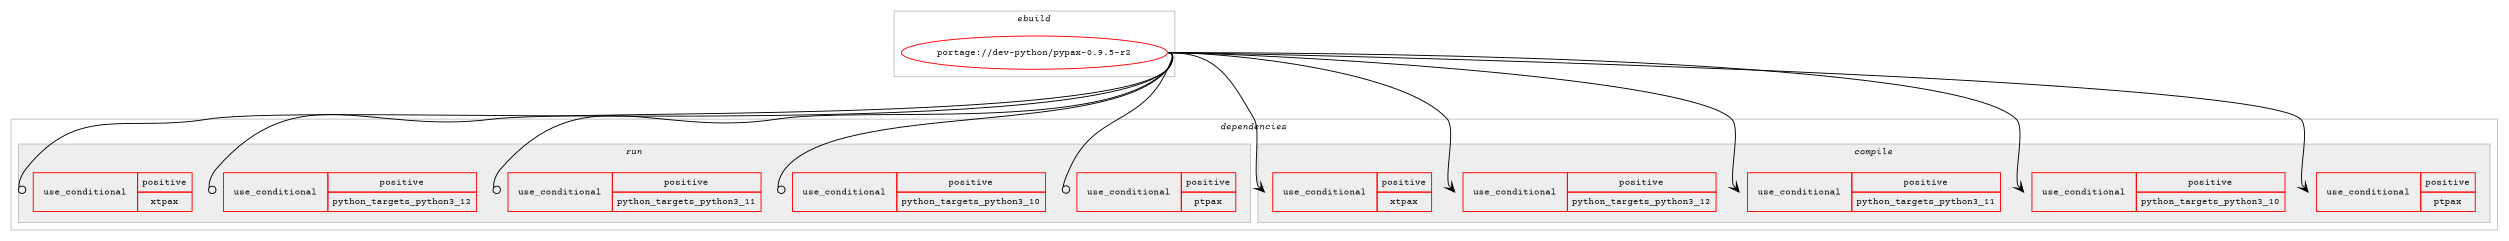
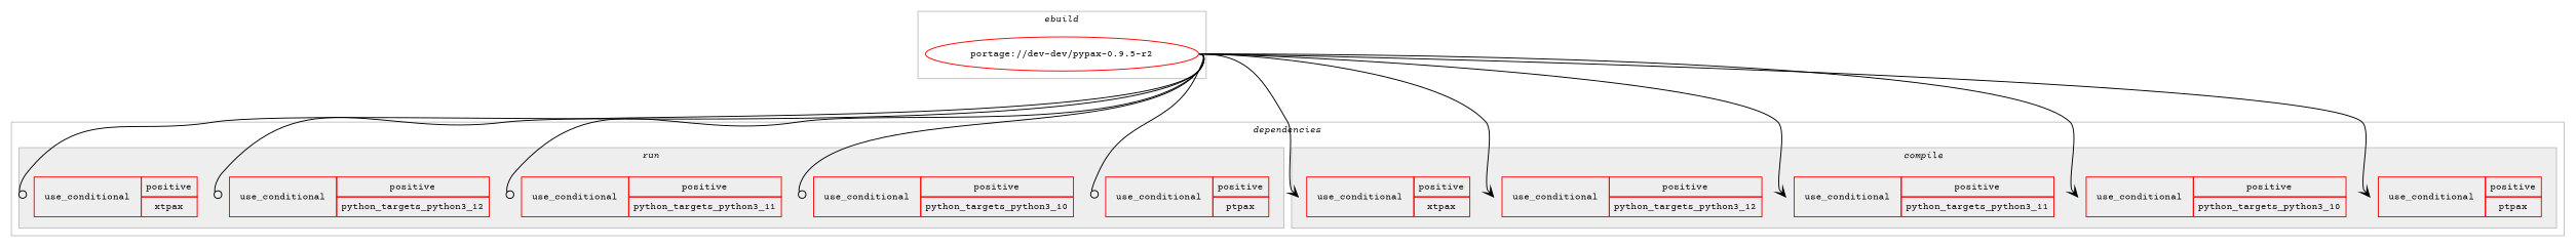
  digraph {
    compound=true
    concentrate=true
    fontname="Courier Prime"
    fontsize=10
    newrank=true
    rankdir=TB
    ranksep=1.5
    node [color=red fontname="Courier Prime" fontsize=10 shape=none]
    edge [arrowhead=vee headport=w style=solid tailport=e weight=20 fontname="Courier Prime"]
-   n1 [label="portage://dev-python/pypax-0.9.5-r2" width=4 shape=""]
+   n1 [label="portage://dev-dev/pypax-0.9.5-r2" width=4 shape=""]
    n2 [label=<<TABLE BORDER="0" CELLBORDER="1" CELLSPACING="0" CELLPADDING="4"><TR><TD ROWSPAN="3" CELLPADDING="10">use_conditional</TD></TR><TR><TD>positive</TD></TR><TR><TD>ptpax</TD></TR></TABLE>>]
    n3 [label=<<TABLE BORDER="0" CELLBORDER="1" CELLSPACING="0" CELLPADDING="4"><TR><TD ROWSPAN="3" CELLPADDING="10">use_conditional</TD></TR><TR><TD>positive</TD></TR><TR><TD>python_targets_python3_10</TD></TR></TABLE>>]
    n4 [label=<<TABLE BORDER="0" CELLBORDER="1" CELLSPACING="0" CELLPADDING="4"><TR><TD ROWSPAN="3" CELLPADDING="10">use_conditional</TD></TR><TR><TD>positive</TD></TR><TR><TD>python_targets_python3_11</TD></TR></TABLE>>]
    n5 [label=<<TABLE BORDER="0" CELLBORDER="1" CELLSPACING="0" CELLPADDING="4"><TR><TD ROWSPAN="3" CELLPADDING="10">use_conditional</TD></TR><TR><TD>positive</TD></TR><TR><TD>python_targets_python3_12</TD></TR></TABLE>>]
    n6 [label=<<TABLE BORDER="0" CELLBORDER="1" CELLSPACING="0" CELLPADDING="4"><TR><TD ROWSPAN="3" CELLPADDING="10">use_conditional</TD></TR><TR><TD>positive</TD></TR><TR><TD>xtpax</TD></TR></TABLE>>]
    n7 [label=<<TABLE BORDER="0" CELLBORDER="1" CELLSPACING="0" CELLPADDING="4"><TR><TD ROWSPAN="3" CELLPADDING="10">use_conditional</TD></TR><TR><TD>positive</TD></TR><TR><TD>ptpax</TD></TR></TABLE>>]
    n8 [label=<<TABLE BORDER="0" CELLBORDER="1" CELLSPACING="0" CELLPADDING="4"><TR><TD ROWSPAN="3" CELLPADDING="10">use_conditional</TD></TR><TR><TD>positive</TD></TR><TR><TD>python_targets_python3_10</TD></TR></TABLE>>]
    n9 [label=<<TABLE BORDER="0" CELLBORDER="1" CELLSPACING="0" CELLPADDING="4"><TR><TD ROWSPAN="3" CELLPADDING="10">use_conditional</TD></TR><TR><TD>positive</TD></TR><TR><TD>python_targets_python3_11</TD></TR></TABLE>>]
    n10 [label=<<TABLE BORDER="0" CELLBORDER="1" CELLSPACING="0" CELLPADDING="4"><TR><TD ROWSPAN="3" CELLPADDING="10">use_conditional</TD></TR><TR><TD>positive</TD></TR><TR><TD>python_targets_python3_12</TD></TR></TABLE>>]
    n11 [label=<<TABLE BORDER="0" CELLBORDER="1" CELLSPACING="0" CELLPADDING="4"><TR><TD ROWSPAN="3" CELLPADDING="10">use_conditional</TD></TR><TR><TD>positive</TD></TR><TR><TD>xtpax</TD></TR></TABLE>>]
    subgraph cluster_1 {
      color=gray
      label=<<i>ebuild</i>>
      rank=same
      n1
    }
    subgraph cluster_2 {
      color=gray
      label=<<i>dependencies</i>>
      subgraph cluster_3 {
        color=gray
        fillcolor="#eeeeee"
        label=<<i>compile</i>>
        style=filled
        subgraph sub_4 {
          color=gray
          fillcolor="#eeeeee"
          label=<<i>compile</i>>
          style=filled
          n2
        }
        subgraph sub_5 {
          color=gray
          fillcolor="#eeeeee"
          label=<<i>compile</i>>
          style=filled
          n3
        }
        subgraph sub_6 {
          color=gray
          fillcolor="#eeeeee"
          label=<<i>compile</i>>
          style=filled
          n4
        }
        subgraph sub_7 {
          color=gray
          fillcolor="#eeeeee"
          label=<<i>compile</i>>
          style=filled
          n5
        }
        subgraph sub_8 {
          color=gray
          fillcolor="#eeeeee"
          label=<<i>compile</i>>
          style=filled
          n6
        }
      }
      subgraph cluster_9 {
        color=gray
        fillcolor="#eeeeee"
        label=<<i>compile and run</i>>
        style=filled
      }
      subgraph cluster_10 {
        color=gray
        fillcolor="#eeeeee"
        label=<<i>run</i>>
        style=filled
        subgraph sub_11 {
          color=gray
          fillcolor="#eeeeee"
          label=<<i>run</i>>
          style=filled
          n7
        }
        subgraph sub_12 {
          color=gray
          fillcolor="#eeeeee"
          label=<<i>run</i>>
          style=filled
          n8
        }
        subgraph sub_13 {
          color=gray
          fillcolor="#eeeeee"
          label=<<i>run</i>>
          style=filled
          n9
        }
        subgraph sub_14 {
          color=gray
          fillcolor="#eeeeee"
          label=<<i>run</i>>
          style=filled
          n10
        }
        subgraph sub_15 {
          color=gray
          fillcolor="#eeeeee"
          label=<<i>run</i>>
          style=filled
          n11
        }
      }
    }
    subgraph cluster_16 {
      color=gray
      label=<<i>candidates</i>>
      rank=same
    }
    n1 -> n2
    n1 -> n3
    n1 -> n4
    n1 -> n5
    n1 -> n6
    n1 -> n7 [arrowhead=odot]
    n1 -> n8 [arrowhead=odot]
    n1 -> n9 [arrowhead=odot]
    n1 -> n10 [arrowhead=odot]
    n1 -> n11 [arrowhead=odot]
  }
